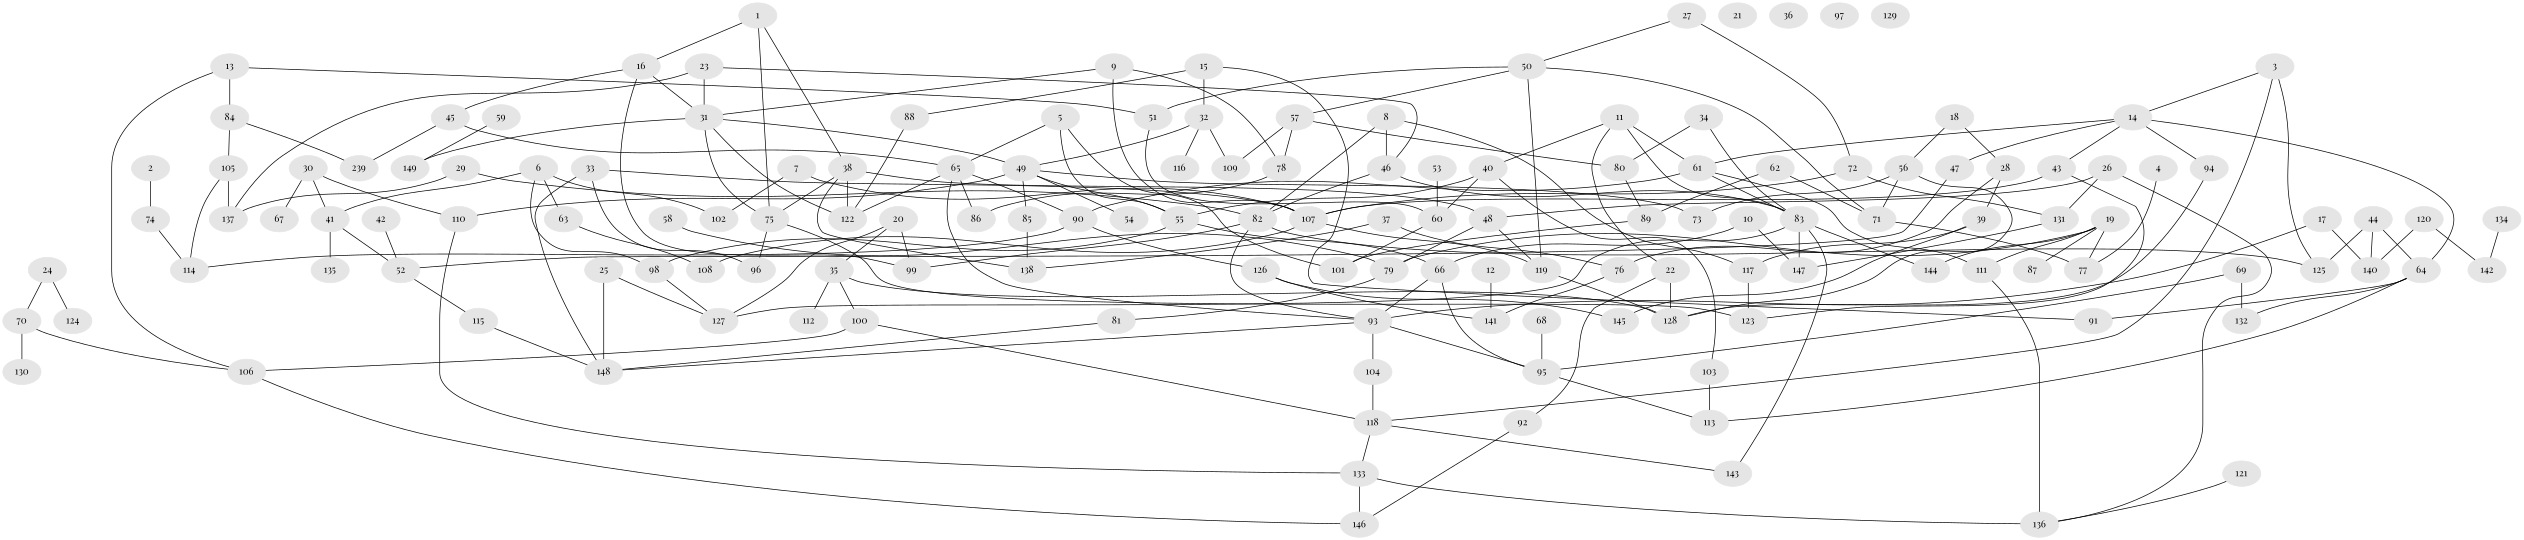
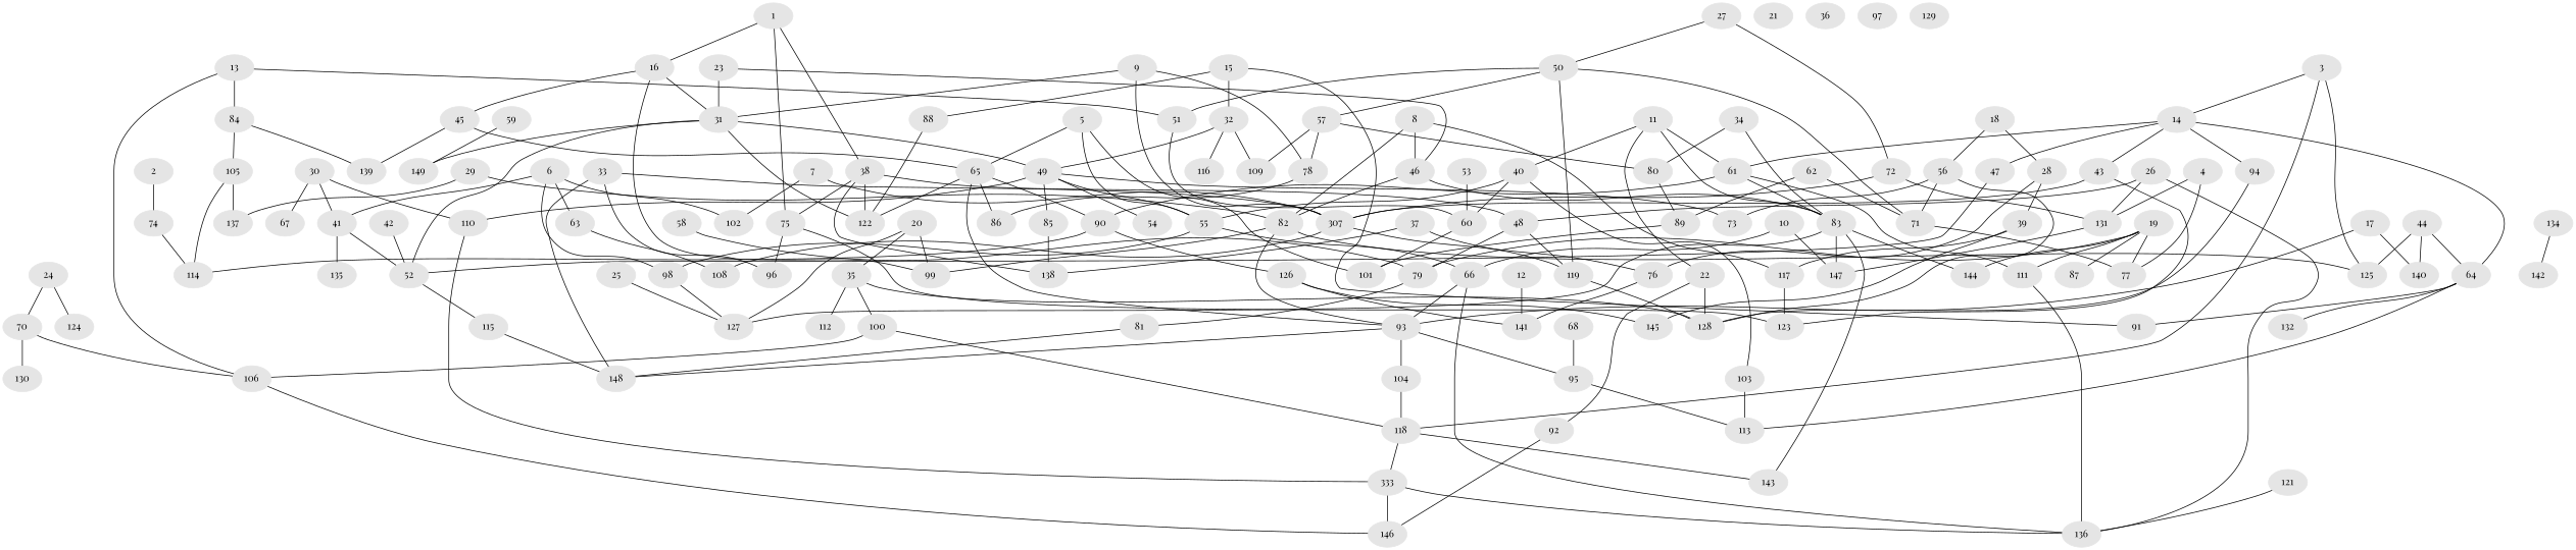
  graph {
    fontname="Playfair Display"
    node [color=gray90 fontname="Playfair Display" style=filled]
    edge [fontname="Playfair Display"]
    1
    16
    38
    75
    31
    45
    99
    48
    122
    138
    96
    123
    2
    74
    114
    3
    14
    118
    125
    61
    43
    47
    64
    94
    143
-   133
+   133 [label=333]
    4
    77
    131
    147
    5
    55
    65
    101
    98
    66
    93
    90
    86
    6
    41
    63
    102
    52
    135
    108
    127
    7
-   107
+   107 [label=307]
    105
    137
    119
    8
    46
    82
    117
    83
    9
    78
    49
    149
    10
    136
    11
    22
    40
    92
    128
    60
    103
    111
    144
    12
    141
    13
    51
    84
    106
-   139 [label=239]
+   139
    146
    91
    113
    132
    15
    32
    88
    109
    116
    17
    140
    148
    95
    104
    18
    28
    56
    39
    76
    73
    71
    19
    79
    87
    81
    20
    35
    100
    112
    21
    23
    24
    70
    124
    130
    25
    26
    27
    50
    72
    57
    145
    29
    30
    67
    110
    54
    85
    115
    33
    34
    80
    89
    36
    37
    42
    44
    53
    58
    59
    126
    62
    68
-   69
    97
-   120
    142
    121
    129
    134
    1 -- 16
    1 -- 38
    1 -- 75
    16 -- 31
    16 -- 45
    16 -- 99
    38 -- 75
    38 -- 48
    38 -- 122
    38 -- 138
    75 -- 96
    75 -- 123
    31 -- 122
-   31 -- 75
+   31 -- 52
    31 -- 49
    31 -- 149
    45 -- 65
    45 -- 139
    48 -- 119
    48 -- 79
    2 -- 74
    74 -- 114
    3 -- 14
    3 -- 118
    3 -- 125
    14 -- 61
    14 -- 43
    14 -- 47
    14 -- 64
    14 -- 94
    118 -- 143
    118 -- 133
    61 -- 90
    61 -- 83
    61 -- 111
    43 -- 123
    43 -- 107
    47 -- 52
    64 -- 91
    64 -- 113
    64 -- 132
    94 -- 128
    133 -- 136
    133 -- 146
    4 -- 77
+   4 -- 131
    131 -- 147
    5 -- 55
    5 -- 65
    5 -- 101
    55 -- 98
    55 -- 66
    65 -- 122
    65 -- 93
    65 -- 90
    65 -- 86
    98 -- 127
    66 -- 93
-   66 -- 95
+   66 -- 136
    93 -- 148
    93 -- 95
    93 -- 104
    90 -- 114
    90 -- 126
    6 -- 98
    6 -- 41
    6 -- 63
    6 -- 102
    41 -- 52
    41 -- 135
    63 -- 108
    52 -- 115
    7 -- 102
    7 -- 107
    107 -- 108
    107 -- 119
    105 -- 114
    105 -- 137
    119 -- 128
    8 -- 46
    8 -- 82
    8 -- 117
    46 -- 82
    46 -- 83
    82 -- 99
    82 -- 125
    82 -- 93
    117 -- 123
    83 -- 143
    83 -- 147
    83 -- 127
    83 -- 144
    9 -- 31
    9 -- 107
    9 -- 78
    78 -- 86
    49 -- 55
    49 -- 73
    49 -- 110
    49 -- 54
    49 -- 85
    10 -- 147
    10 -- 66
    11 -- 61
    11 -- 83
    11 -- 22
    11 -- 40
    22 -- 92
    22 -- 128
    40 -- 55
    40 -- 60
    40 -- 103
    92 -- 146
    60 -- 101
    103 -- 113
    111 -- 136
    12 -- 141
    13 -- 51
    13 -- 84
    13 -- 106
    51 -- 60
    84 -- 105
    84 -- 139
    106 -- 146
    15 -- 91
    15 -- 32
    15 -- 88
    32 -- 49
    32 -- 109
    32 -- 116
    88 -- 122
    17 -- 93
    17 -- 140
    95 -- 113
    104 -- 118
    18 -- 28
    18 -- 56
    28 -- 39
    28 -- 76
    56 -- 128
    56 -- 73
    56 -- 71
    39 -- 117
    39 -- 145
    76 -- 141
    71 -- 77
    19 -- 77
    19 -- 111
    19 -- 144
    19 -- 79
    19 -- 87
    79 -- 81
    81 -- 148
    20 -- 99
    20 -- 127
    20 -- 35
    35 -- 128
    35 -- 100
    35 -- 112
    100 -- 118
    100 -- 106
    23 -- 31
-   23 -- 137
    23 -- 46
    24 -- 70
    24 -- 124
    70 -- 106
    70 -- 130
    25 -- 127
-   25 -- 148
    26 -- 48
    26 -- 131
    26 -- 136
    27 -- 50
    27 -- 72
    50 -- 119
    50 -- 51
    50 -- 71
    50 -- 57
    72 -- 131
    72 -- 107
    57 -- 78
    57 -- 109
    57 -- 80
    29 -- 137
    29 -- 82
    30 -- 41
    30 -- 67
    30 -- 110
    110 -- 133
    85 -- 138
    115 -- 148
    33 -- 96
    33 -- 107
    33 -- 148
    34 -- 83
    34 -- 80
    80 -- 89
    89 -- 101
    37 -- 138
    37 -- 76
    42 -- 52
    44 -- 125
    44 -- 64
    44 -- 140
    53 -- 60
    58 -- 79
    59 -- 149
    126 -- 141
    126 -- 145
    62 -- 71
    62 -- 89
    68 -- 95
-   69 -- 132
-   69 -- 95
-   120 -- 140
-   120 -- 142
    121 -- 136
    134 -- 142
  }
